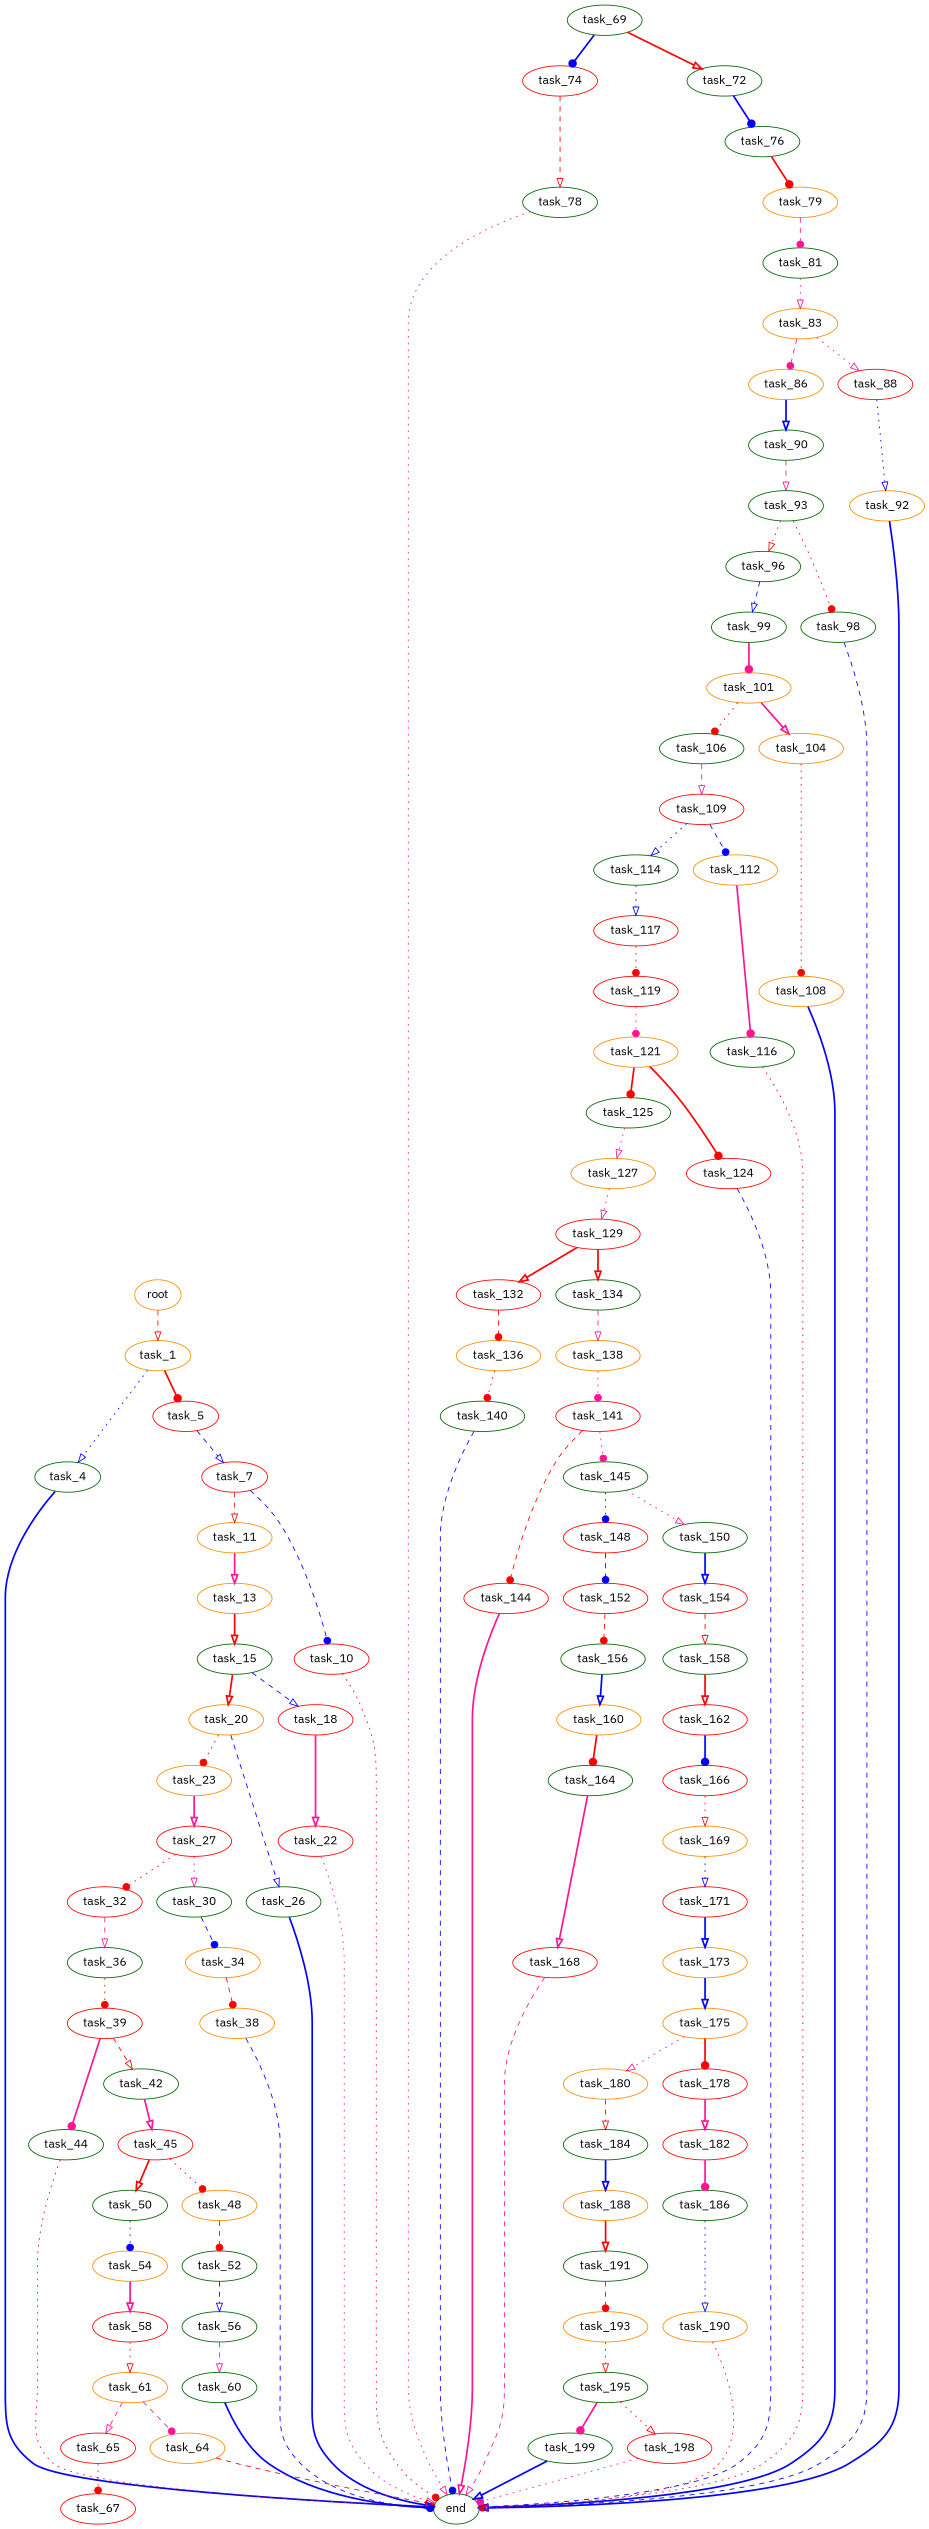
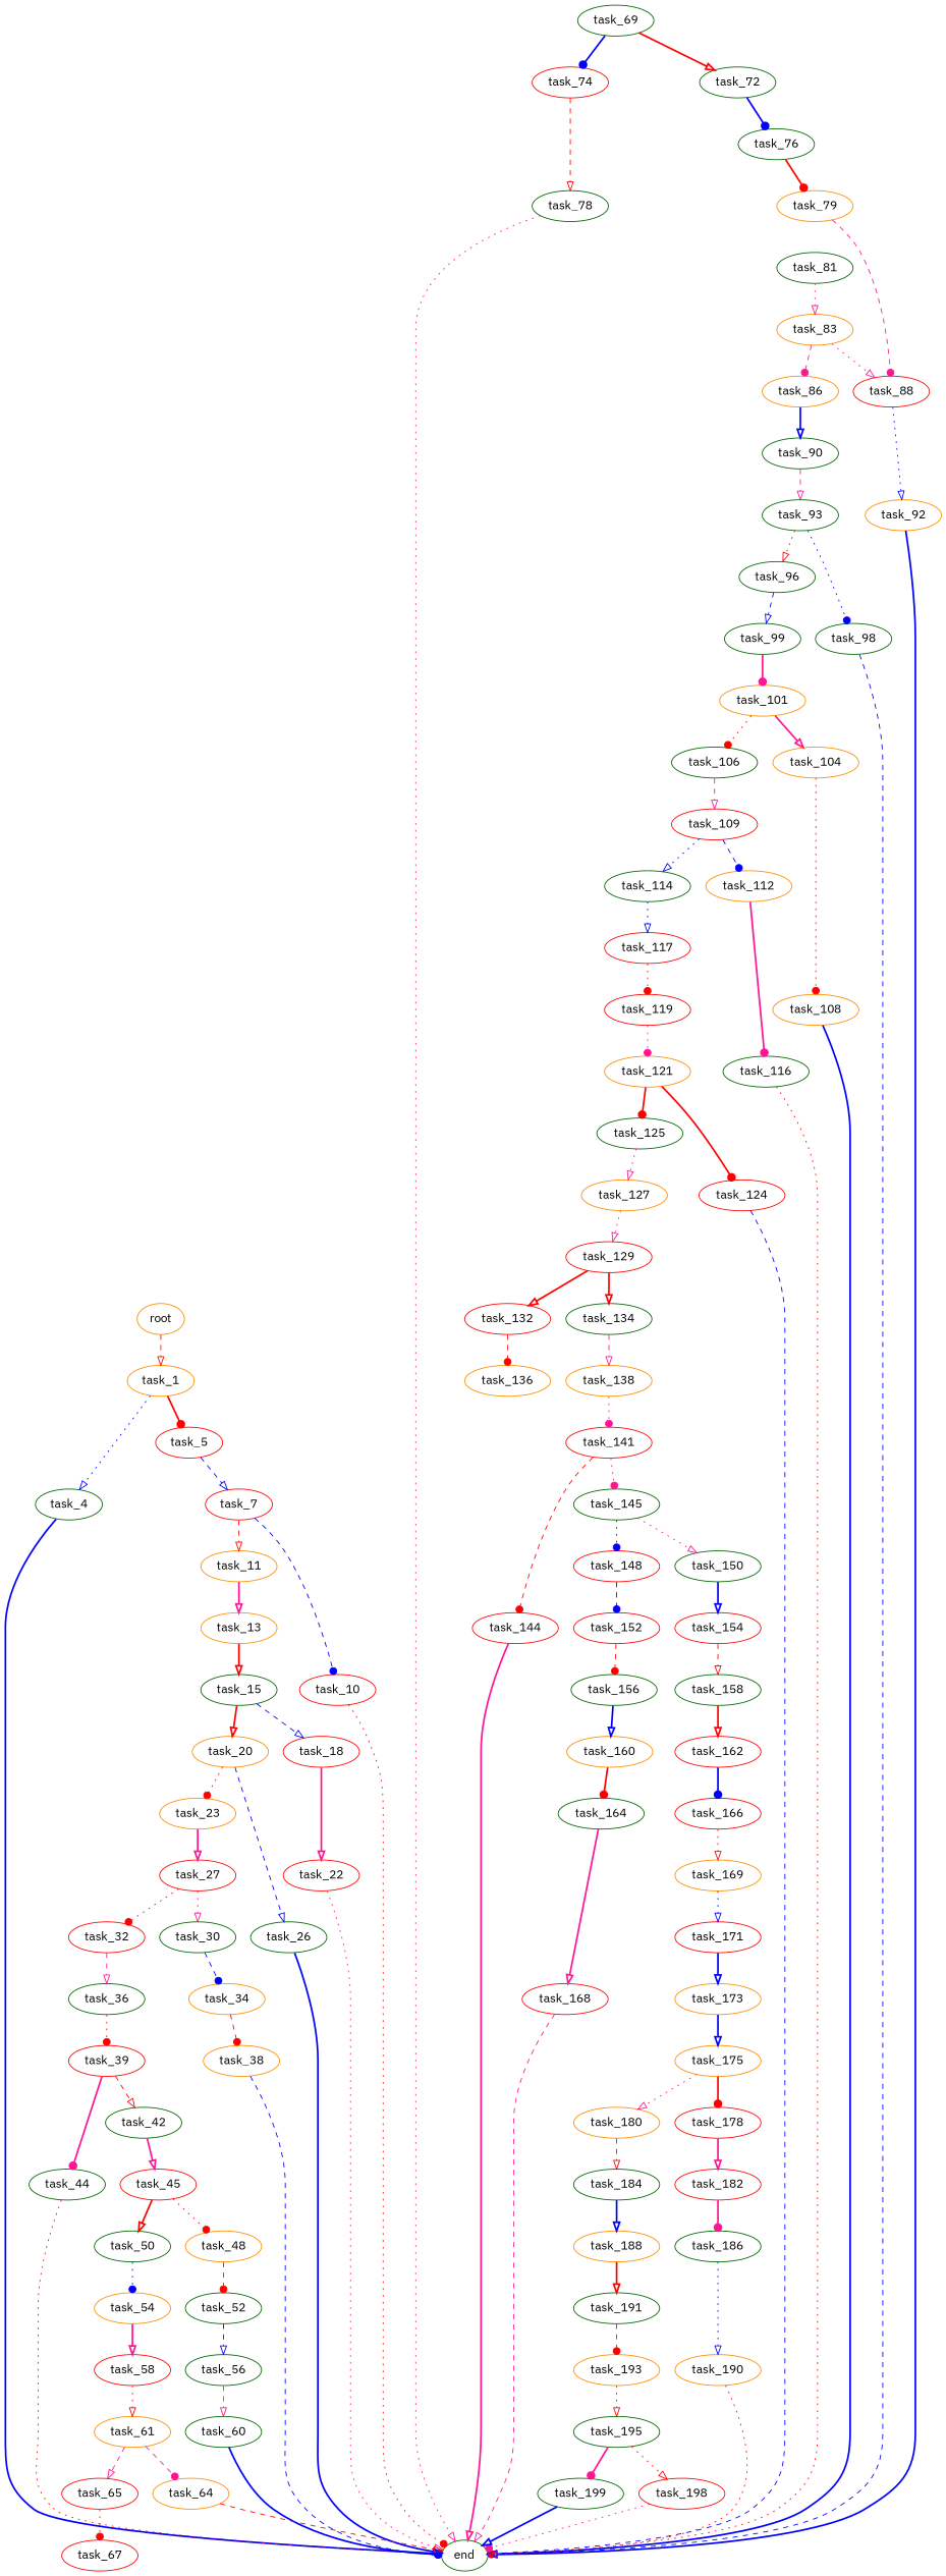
  digraph {
    fontname="IBM Plex Sans"
    node [color=darkgreen fontname="IBM Plex Sans"]
    edge [arrowhead=onormal color=red fontname="IBM Plex Sans" style=bold]
    root [color=darkorange]
    task_1 [color=darkorange]
    task_4
    task_5 [color=red]
    end
    task_7 [color=red]
    task_10 [color=red]
    task_11 [color=darkorange]
    task_13 [color=darkorange]
    task_15
    task_18 [color=red]
    task_20 [color=darkorange]
    task_22 [color=red]
    task_23 [color=darkorange]
    task_26
    task_27 [color=red]
    task_30
    task_32 [color=red]
    task_34 [color=darkorange]
    task_36
    task_38 [color=darkorange]
    task_39 [color=red]
    task_42
    task_44
    task_45 [color=red]
    task_48 [color=darkorange]
    task_50
    task_52
    task_54 [color=darkorange]
    task_56
    task_58 [color=red]
    task_60
    task_61 [color=darkorange]
    task_64 [color=darkorange]
    task_65 [color=red]
    task_67 [color=red]
    task_69
    task_72
    task_74 [color=red]
    task_76
    task_78
    task_79 [color=darkorange]
    task_81
    task_83 [color=darkorange]
    task_86 [color=darkorange]
    task_88 [color=red]
    task_90
    task_92 [color=darkorange]
    task_93
    task_96
    task_98
    task_99
    task_101 [color=darkorange]
    task_104 [color=darkorange]
    task_106
    task_108 [color=darkorange]
    task_109 [color=red]
    task_112 [color=darkorange]
    task_114
    task_116
    task_117 [color=red]
    task_119 [color=red]
    task_121 [color=darkorange]
    task_124 [color=red]
    task_125
    task_127 [color=darkorange]
    task_129 [color=red]
    task_132 [color=red]
    task_134
    task_136 [color=darkorange]
    task_138 [color=darkorange]
-   task_140
    task_141 [color=red]
    task_144 [color=red]
    task_145
    task_148 [color=red]
    task_150
    task_152 [color=red]
    task_154 [color=red]
    task_156
    task_158
    task_160 [color=darkorange]
    task_162 [color=red]
    task_164
    task_166 [color=red]
    task_168 [color=red]
    task_169 [color=darkorange]
    task_171 [color=red]
    task_173 [color=darkorange]
    task_175 [color=darkorange]
    task_178 [color=red]
    task_180 [color=darkorange]
    task_182 [color=red]
    task_184
    task_186
    task_188 [color=darkorange]
    task_190 [color=darkorange]
    task_191
    task_193 [color=darkorange]
    task_195
    task_198 [color=red]
    task_199
    root -> task_1 [style=dashed]
    task_1 -> task_4 [color=blue style=dotted]
    task_1 -> task_5 [arrowhead=dot]
    task_4 -> end [arrowhead=dot color=blue]
    task_5 -> task_7 [color=blue style=dashed]
    task_7 -> task_10 [arrowhead=dot color=blue style=dashed]
    task_7 -> task_11 [style=dashed]
    task_10 -> end [arrowhead=dot style=dotted]
    task_11 -> task_13 [color=deeppink]
    task_13 -> task_15
    task_15 -> task_18 [color=blue style=dashed]
    task_15 -> task_20
    task_18 -> task_22 [color=deeppink]
    task_20 -> task_23 [arrowhead=dot style=dotted]
    task_20 -> task_26 [color=blue style=dashed]
    task_22 -> end [color=deeppink style=dotted]
    task_23 -> task_27 [color=deeppink]
    task_26 -> end [color=blue]
    task_27 -> task_30 [color=deeppink style=dotted]
    task_27 -> task_32 [arrowhead=dot style=dotted]
    task_30 -> task_34 [arrowhead=dot color=blue style=dashed]
    task_32 -> task_36 [color=deeppink style=dashed]
    task_34 -> task_38 [arrowhead=dot style=dashed]
    task_36 -> task_39 [arrowhead=dot style=dotted]
    task_38 -> end [arrowhead=dot color=blue style=dashed]
    task_39 -> task_42 [style=dashed]
    task_39 -> task_44 [arrowhead=dot color=deeppink]
    task_42 -> task_45 [color=deeppink]
    task_44 -> end [arrowhead=dot style=dotted]
    task_45 -> task_48 [arrowhead=dot style=dotted]
    task_45 -> task_50
    task_48 -> task_52 [arrowhead=dot style=dashed]
    task_50 -> task_54 [arrowhead=dot color=blue style=dotted]
    task_52 -> task_56 [color=blue style=dashed]
    task_54 -> task_58 [color=deeppink]
    task_56 -> task_60 [color=deeppink style=dashed]
    task_58 -> task_61 [style=dotted]
    task_60 -> end [arrowhead=dot color=blue]
    task_61 -> task_64 [arrowhead=dot color=deeppink style=dashed]
    task_61 -> task_65 [color=deeppink style=dashed]
    task_64 -> end [style=dashed]
    task_65 -> task_67 [arrowhead=dot style=dotted]
    task_69 -> task_72
    task_69 -> task_74 [arrowhead=dot color=blue]
    task_72 -> task_76 [arrowhead=dot color=blue]
    task_74 -> task_78 [style=dashed]
    task_76 -> task_79 [arrowhead=dot]
    task_78 -> end [color=deeppink style=dotted]
-   task_79 -> task_81 [arrowhead=dot color=deeppink style=dashed]
+   task_79 -> task_88 [arrowhead=dot color=deeppink style=dashed]
    task_81 -> task_83 [color=deeppink style=dotted]
    task_83 -> task_86 [arrowhead=dot color=deeppink style=dashed]
    task_83 -> task_88 [color=deeppink style=dotted]
    task_86 -> task_90 [color=blue]
    task_88 -> task_92 [color=blue style=dotted]
    task_90 -> task_93 [color=deeppink style=dashed]
    task_92 -> end [color=blue]
    task_93 -> task_96 [style=dotted]
-   task_93 -> task_98 [arrowhead=dot style=dotted]
+   task_93 -> task_98 [arrowhead=dot color=blue style=dotted]
    task_96 -> task_99 [color=blue style=dashed]
    task_98 -> end [arrowhead=dot color=blue style=dashed]
    task_99 -> task_101 [arrowhead=dot color=deeppink]
    task_101 -> task_104 [color=deeppink]
    task_101 -> task_106 [arrowhead=dot style=dotted]
    task_104 -> task_108 [arrowhead=dot style=dotted]
    task_106 -> task_109 [color=deeppink style=dashed]
    task_108 -> end [color=blue]
    task_109 -> task_112 [arrowhead=dot color=blue style=dashed]
    task_109 -> task_114 [color=blue style=dotted]
    task_112 -> task_116 [arrowhead=dot color=deeppink]
    task_114 -> task_117 [color=blue style=dotted]
    task_116 -> end [arrowhead=dot style=dotted]
    task_117 -> task_119 [arrowhead=dot style=dotted]
    task_119 -> task_121 [arrowhead=dot color=deeppink style=dotted]
    task_121 -> task_124 [arrowhead=dot]
    task_121 -> task_125 [arrowhead=dot]
    task_124 -> end [color=blue style=dashed]
    task_125 -> task_127 [color=deeppink style=dotted]
    task_127 -> task_129 [color=deeppink style=dotted]
    task_129 -> task_132
    task_129 -> task_134
    task_132 -> task_136 [arrowhead=dot style=dashed]
    task_134 -> task_138 [color=deeppink style=dashed]
-   task_136 -> task_140 [arrowhead=dot style=dotted]
    task_138 -> task_141 [arrowhead=dot color=deeppink style=dotted]
-   task_140 -> end [arrowhead=dot color=blue style=dashed]
    task_141 -> task_144 [arrowhead=dot style=dashed]
    task_141 -> task_145 [arrowhead=dot color=deeppink style=dotted]
    task_144 -> end [color=deeppink]
    task_145 -> task_148 [arrowhead=dot color=blue style=dotted]
    task_145 -> task_150 [color=deeppink style=dotted]
    task_148 -> task_152 [arrowhead=dot color=blue style=dashed]
    task_150 -> task_154 [color=blue]
    task_152 -> task_156 [arrowhead=dot style=dashed]
    task_154 -> task_158 [style=dashed]
    task_156 -> task_160 [color=blue]
    task_158 -> task_162
    task_160 -> task_164 [arrowhead=dot]
    task_162 -> task_166 [arrowhead=dot color=blue]
    task_164 -> task_168 [color=deeppink]
    task_166 -> task_169 [style=dotted]
    task_168 -> end [color=deeppink style=dashed]
    task_169 -> task_171 [color=blue style=dotted]
    task_171 -> task_173 [color=blue]
    task_173 -> task_175 [color=blue]
    task_175 -> task_178 [arrowhead=dot]
    task_175 -> task_180 [color=deeppink style=dotted]
    task_178 -> task_182 [color=deeppink]
    task_180 -> task_184 [style=dashed]
    task_182 -> task_186 [arrowhead=dot color=deeppink]
    task_184 -> task_188 [color=blue]
    task_186 -> task_190 [color=blue style=dotted]
    task_188 -> task_191
    task_190 -> end [style=dotted]
    task_191 -> task_193 [arrowhead=dot style=dashed]
    task_193 -> task_195 [style=dotted]
    task_195 -> task_198 [style=dotted]
    task_195 -> task_199 [arrowhead=dot color=deeppink]
    task_198 -> end [arrowhead=dot color=deeppink style=dotted]
    task_199 -> end [color=blue]
  }
